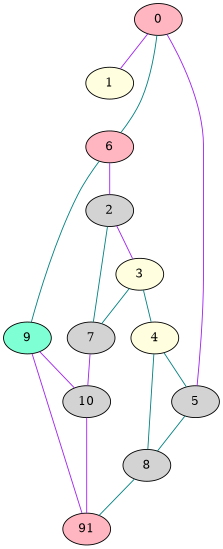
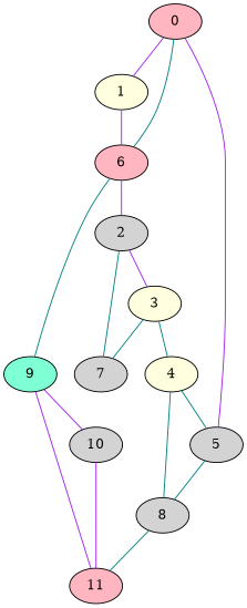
  graph {
    node [fillcolor=lightgrey style=filled]
    edge [color=purple]
    0 [fillcolor=lightpink]
    1 [fillcolor=lightyellow]
    5
    6 [fillcolor=lightpink]
    8
    2
    9 [fillcolor=aquamarine]
    3 [fillcolor=lightyellow]
    7
    4 [fillcolor=lightyellow]
    10
-   11 [fillcolor=lightpink label=91]
+   11 [fillcolor=lightpink]
    0 -- 1
    0 -- 5
    0 -- 6 [color=teal]
+   1 -- 6
    5 -- 8 [color=teal]
    6 -- 2
    6 -- 9 [color=teal]
    8 -- 11 [color=teal]
    2 -- 3
    2 -- 7 [color=teal]
    9 -- 10
    9 -- 11
    3 -- 7 [color=teal]
    3 -- 4 [color=teal]
-   7 -- 10
    4 -- 5 [color=teal]
    4 -- 8 [color=teal]
    10 -- 11
  }
